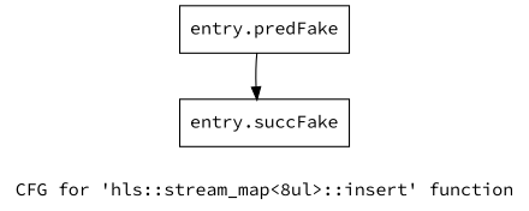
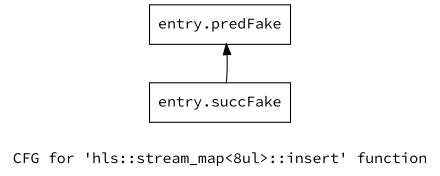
  digraph {
    label="CFG for 'hls::stream_map\<8ul\>::insert' function"
    fontname="Source Code Pro"
    node [shape=record fontname="Source Code Pro"]
    n1 [label="{entry.predFake}"]
    n2 [filename="/tools/Xilinx/Vitis_HLS/2023.1/include/hls_stream.h" label="{entry.succFake}" linenumber=315]
-   n1 -> n2 [execusionnum=1 filename="/tools/Xilinx/Vitis_HLS/2023.1/include/hls_stream.h" fontname="Source Code Pro"]
+   n2 -> n1 [execusionnum=1 filename="/tools/Xilinx/Vitis_HLS/2023.1/include/hls_stream.h" fontname="Source Code Pro"]
  }
